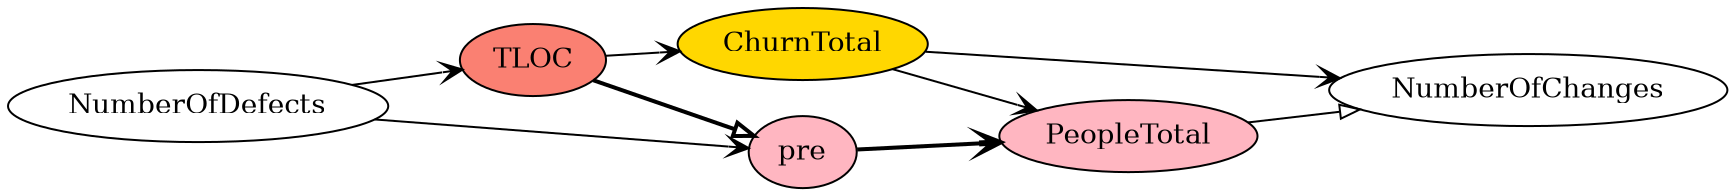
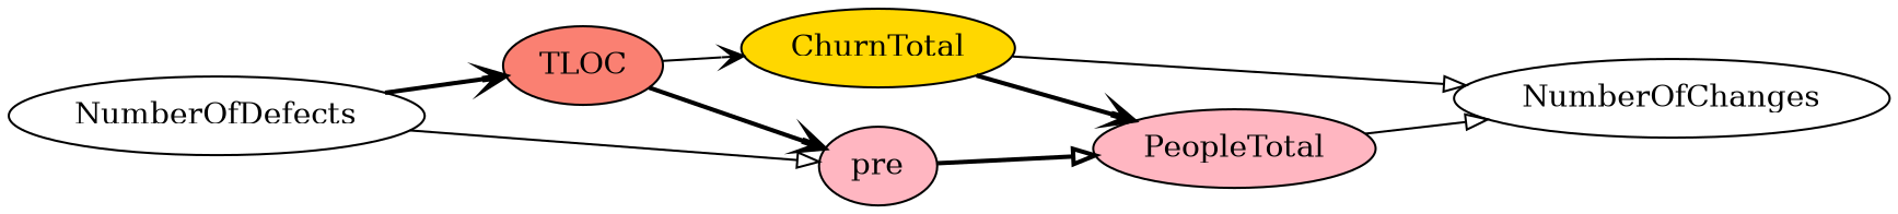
  digraph {
    rankdir=LR
    node [fillcolor=white style=filled]
    edge [arrowhead=onormal style=solid]
    NumberOfChanges
    PeopleTotal [fillcolor=lightpink]
    ChurnTotal [fillcolor=gold]
    TLOC [fillcolor=salmon]
    pre [fillcolor=lightpink]
    NumberOfDefects
    PeopleTotal -> NumberOfChanges
-   ChurnTotal -> NumberOfChanges [arrowhead=vee]
-   ChurnTotal -> PeopleTotal [arrowhead=vee]
+   ChurnTotal -> NumberOfChanges
+   ChurnTotal -> PeopleTotal [arrowhead=vee style=bold]
    TLOC -> ChurnTotal [arrowhead=vee]
-   TLOC -> pre [style=bold]
-   pre -> PeopleTotal [arrowhead=vee style=bold]
-   NumberOfDefects -> TLOC [arrowhead=vee]
-   NumberOfDefects -> pre [arrowhead=vee]
+   TLOC -> pre [arrowhead=vee style=bold]
+   pre -> PeopleTotal [style=bold]
+   NumberOfDefects -> TLOC [arrowhead=vee style=bold]
+   NumberOfDefects -> pre
  }
